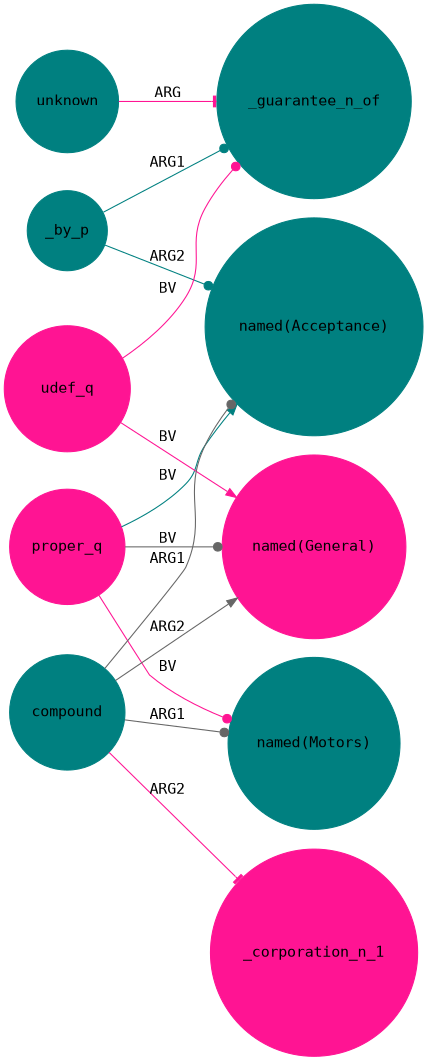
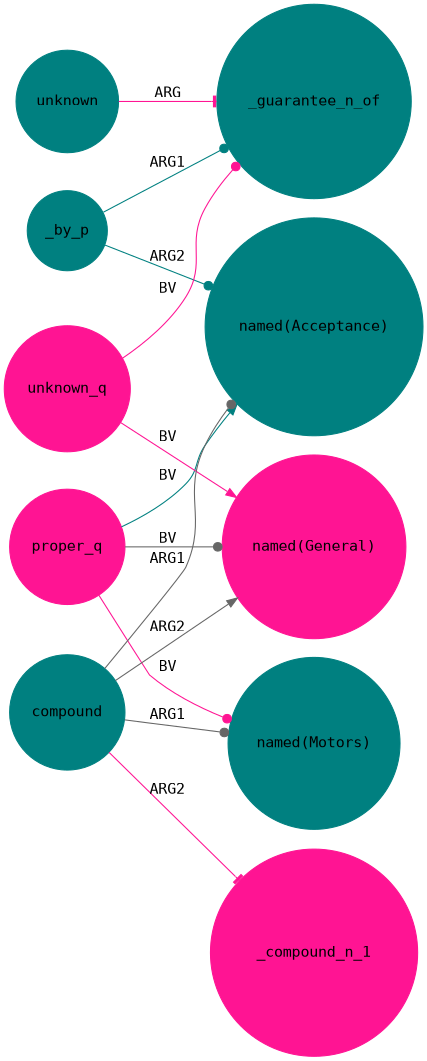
  digraph {
    fontname="DejaVu Sans Mono"
    rankdir=LR
    node [color=teal fontname="DejaVu Sans Mono" shape=circle style=filled]
    edge [arrowhead=dot color=deeppink fontname="DejaVu Sans Mono"]
    _by_p
    "named(Acceptance)"
    _guarantee_n_of
    proper_q [color=deeppink]
    "named(General)" [color=deeppink]
    "named(Motors)"
    unknown
-   udef_q [color=deeppink]
-   _corporation_n_1 [color=deeppink]
+   udef_q [color=deeppink label=unknown_q]
+   _corporation_n_1 [color=deeppink label=_compound_n_1]
    compound
    _by_p -> "named(Acceptance)" [color=teal label=ARG2]
    _by_p -> _guarantee_n_of [color=teal label=ARG1]
    proper_q -> "named(Acceptance)" [arrowhead=normal color=teal label=BV]
    proper_q -> "named(General)" [color=gray40 label=BV]
    proper_q -> "named(Motors)" [label=BV]
    unknown -> _guarantee_n_of [arrowhead=tee label=ARG]
    udef_q -> _guarantee_n_of [label=BV]
    udef_q -> "named(General)" [arrowhead=normal label=BV]
    compound -> "named(Acceptance)" [color=gray40 label=ARG1]
    compound -> "named(General)" [arrowhead=normal color=gray40 label=ARG2]
    compound -> "named(Motors)" [color=gray40 label=ARG1]
    compound -> _corporation_n_1 [arrowhead=tee label=ARG2]
  }
